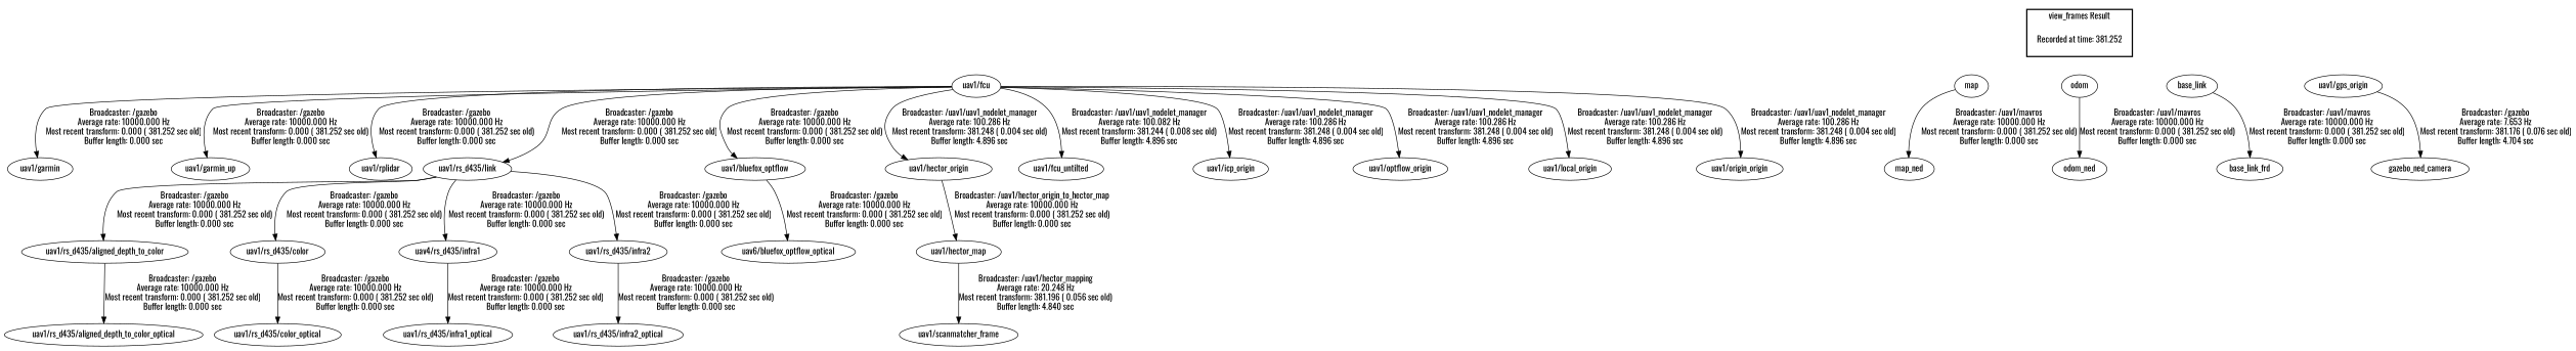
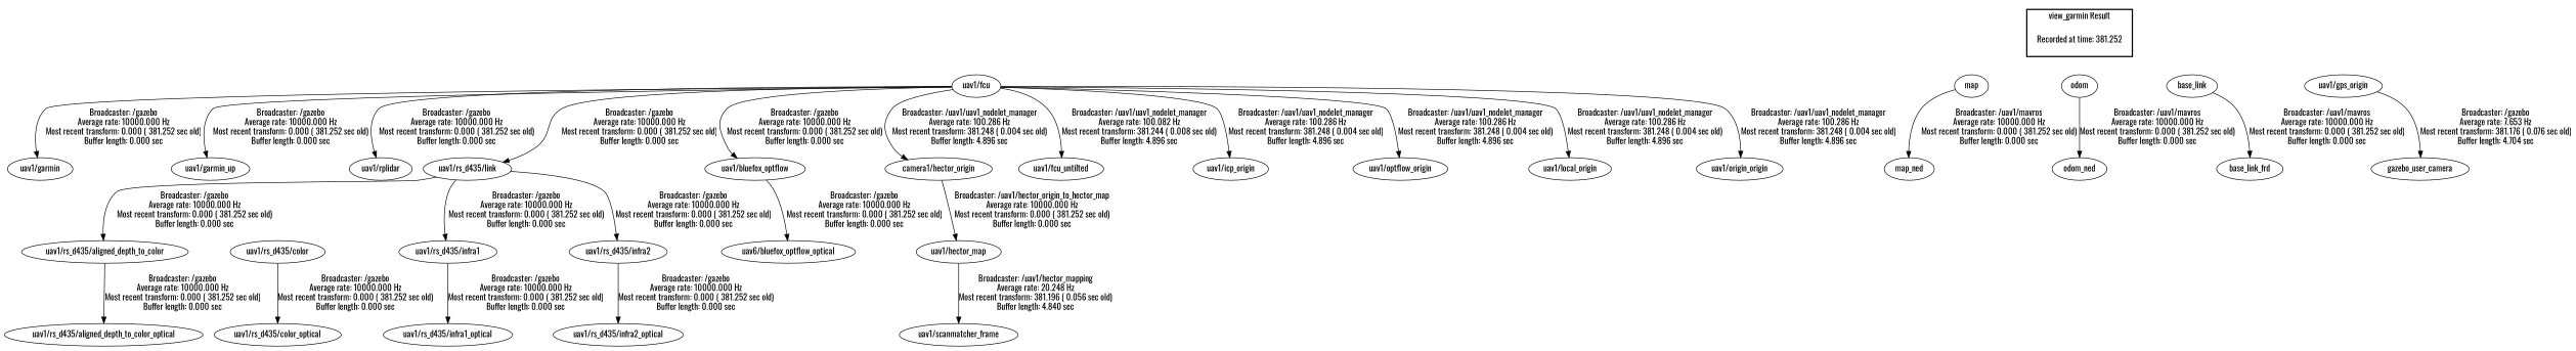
  digraph {
    fontname=Oswald
    node [fontname=Oswald]
    edge [fontname=Oswald]
    "Recorded at time: 381.252" [shape=plaintext]
    "uav1/fcu"
    map
    odom
    base_link
    "uav1/gps_origin"
    "uav1/garmin"
    "uav1/garmin_up"
    "uav1/rplidar"
    "uav1/rs_d435/link"
    "uav1/bluefox_optflow"
-   "uav1/hector_origin"
+   "uav1/hector_origin" [label="camera1/hector_origin"]
    "uav1/fcu_untilted"
    "uav1/icp_origin"
    "uav1/optflow_origin"
    "uav1/local_origin"
    n17 [label="uav1/origin_origin"]
    "uav1/rs_d435/aligned_depth_to_color"
    "uav1/rs_d435/color"
-   "uav1/rs_d435/infra1" [label="uav4/rs_d435/infra1"]
+   "uav1/rs_d435/infra1"
    "uav1/rs_d435/infra2"
    n22 [label="uav6/bluefox_optflow_optical"]
    "uav1/hector_map"
    "uav1/rs_d435/aligned_depth_to_color_optical"
    "uav1/rs_d435/color_optical"
    "uav1/rs_d435/infra1_optical"
    "uav1/rs_d435/infra2_optical"
    "uav1/scanmatcher_frame"
    map_ned
    odom_ned
    base_link_frd
-   gazebo_user_camera [label=gazebo_ned_camera]
+   gazebo_user_camera
    subgraph cluster_1 {
      color=black
-     label="view_frames Result"
+     label="view_garmin Result"
      style=bold
      "Recorded at time: 381.252"
    }
    "Recorded at time: 381.252" -> "uav1/fcu" [style=invis]
    "Recorded at time: 381.252" -> map [style=invis]
    "Recorded at time: 381.252" -> odom [style=invis]
    "Recorded at time: 381.252" -> base_link [style=invis]
    "Recorded at time: 381.252" -> "uav1/gps_origin" [style=invis]
    "uav1/fcu" -> "uav1/garmin" [label="Broadcaster: /gazebo\nAverage rate: 10000.000 Hz\nMost recent transform: 0.000 ( 381.252 sec old)\nBuffer length: 0.000 sec\n"]
    "uav1/fcu" -> "uav1/garmin_up" [label="Broadcaster: /gazebo\nAverage rate: 10000.000 Hz\nMost recent transform: 0.000 ( 381.252 sec old)\nBuffer length: 0.000 sec\n"]
    "uav1/fcu" -> "uav1/rplidar" [label="Broadcaster: /gazebo\nAverage rate: 10000.000 Hz\nMost recent transform: 0.000 ( 381.252 sec old)\nBuffer length: 0.000 sec\n"]
    "uav1/fcu" -> "uav1/rs_d435/link" [label="Broadcaster: /gazebo\nAverage rate: 10000.000 Hz\nMost recent transform: 0.000 ( 381.252 sec old)\nBuffer length: 0.000 sec\n"]
    "uav1/fcu" -> "uav1/bluefox_optflow" [label="Broadcaster: /gazebo\nAverage rate: 10000.000 Hz\nMost recent transform: 0.000 ( 381.252 sec old)\nBuffer length: 0.000 sec\n"]
    "uav1/fcu" -> "uav1/hector_origin" [label="Broadcaster: /uav1/uav1_nodelet_manager\nAverage rate: 100.286 Hz\nMost recent transform: 381.248 ( 0.004 sec old)\nBuffer length: 4.896 sec\n"]
    "uav1/fcu" -> "uav1/fcu_untilted" [label="Broadcaster: /uav1/uav1_nodelet_manager\nAverage rate: 100.082 Hz\nMost recent transform: 381.244 ( 0.008 sec old)\nBuffer length: 4.896 sec\n"]
    "uav1/fcu" -> "uav1/icp_origin" [label="Broadcaster: /uav1/uav1_nodelet_manager\nAverage rate: 100.286 Hz\nMost recent transform: 381.248 ( 0.004 sec old)\nBuffer length: 4.896 sec\n"]
    "uav1/fcu" -> "uav1/optflow_origin" [label="Broadcaster: /uav1/uav1_nodelet_manager\nAverage rate: 100.286 Hz\nMost recent transform: 381.248 ( 0.004 sec old)\nBuffer length: 4.896 sec\n"]
    "uav1/fcu" -> "uav1/local_origin" [label="Broadcaster: /uav1/uav1_nodelet_manager\nAverage rate: 100.286 Hz\nMost recent transform: 381.248 ( 0.004 sec old)\nBuffer length: 4.896 sec\n"]
    "uav1/fcu" -> n17 [label="Broadcaster: /uav1/uav1_nodelet_manager\nAverage rate: 100.286 Hz\nMost recent transform: 381.248 ( 0.004 sec old)\nBuffer length: 4.896 sec\n"]
    map -> map_ned [label="Broadcaster: /uav1/mavros\nAverage rate: 10000.000 Hz\nMost recent transform: 0.000 ( 381.252 sec old)\nBuffer length: 0.000 sec\n"]
    odom -> odom_ned [label="Broadcaster: /uav1/mavros\nAverage rate: 10000.000 Hz\nMost recent transform: 0.000 ( 381.252 sec old)\nBuffer length: 0.000 sec\n"]
    base_link -> base_link_frd [label="Broadcaster: /uav1/mavros\nAverage rate: 10000.000 Hz\nMost recent transform: 0.000 ( 381.252 sec old)\nBuffer length: 0.000 sec\n"]
    "uav1/gps_origin" -> gazebo_user_camera [label="Broadcaster: /gazebo\nAverage rate: 7.653 Hz\nMost recent transform: 381.176 ( 0.076 sec old)\nBuffer length: 4.704 sec\n"]
    "uav1/rs_d435/link" -> "uav1/rs_d435/aligned_depth_to_color" [label="Broadcaster: /gazebo\nAverage rate: 10000.000 Hz\nMost recent transform: 0.000 ( 381.252 sec old)\nBuffer length: 0.000 sec\n"]
-   "uav1/rs_d435/link" -> "uav1/rs_d435/color" [label="Broadcaster: /gazebo\nAverage rate: 10000.000 Hz\nMost recent transform: 0.000 ( 381.252 sec old)\nBuffer length: 0.000 sec\n"]
    "uav1/rs_d435/link" -> "uav1/rs_d435/infra1" [label="Broadcaster: /gazebo\nAverage rate: 10000.000 Hz\nMost recent transform: 0.000 ( 381.252 sec old)\nBuffer length: 0.000 sec\n"]
    "uav1/rs_d435/link" -> "uav1/rs_d435/infra2" [label="Broadcaster: /gazebo\nAverage rate: 10000.000 Hz\nMost recent transform: 0.000 ( 381.252 sec old)\nBuffer length: 0.000 sec\n"]
    "uav1/bluefox_optflow" -> n22 [label="Broadcaster: /gazebo\nAverage rate: 10000.000 Hz\nMost recent transform: 0.000 ( 381.252 sec old)\nBuffer length: 0.000 sec\n"]
    "uav1/hector_origin" -> "uav1/hector_map" [label="Broadcaster: /uav1/hector_origin_to_hector_map\nAverage rate: 10000.000 Hz\nMost recent transform: 0.000 ( 381.252 sec old)\nBuffer length: 0.000 sec\n"]
    "uav1/rs_d435/aligned_depth_to_color" -> "uav1/rs_d435/aligned_depth_to_color_optical" [label="Broadcaster: /gazebo\nAverage rate: 10000.000 Hz\nMost recent transform: 0.000 ( 381.252 sec old)\nBuffer length: 0.000 sec\n"]
    "uav1/rs_d435/color" -> "uav1/rs_d435/color_optical" [label="Broadcaster: /gazebo\nAverage rate: 10000.000 Hz\nMost recent transform: 0.000 ( 381.252 sec old)\nBuffer length: 0.000 sec\n"]
    "uav1/rs_d435/infra1" -> "uav1/rs_d435/infra1_optical" [label="Broadcaster: /gazebo\nAverage rate: 10000.000 Hz\nMost recent transform: 0.000 ( 381.252 sec old)\nBuffer length: 0.000 sec\n"]
    "uav1/rs_d435/infra2" -> "uav1/rs_d435/infra2_optical" [label="Broadcaster: /gazebo\nAverage rate: 10000.000 Hz\nMost recent transform: 0.000 ( 381.252 sec old)\nBuffer length: 0.000 sec\n"]
    "uav1/hector_map" -> "uav1/scanmatcher_frame" [label="Broadcaster: /uav1/hector_mapping\nAverage rate: 20.248 Hz\nMost recent transform: 381.196 ( 0.056 sec old)\nBuffer length: 4.840 sec\n"]
  }
